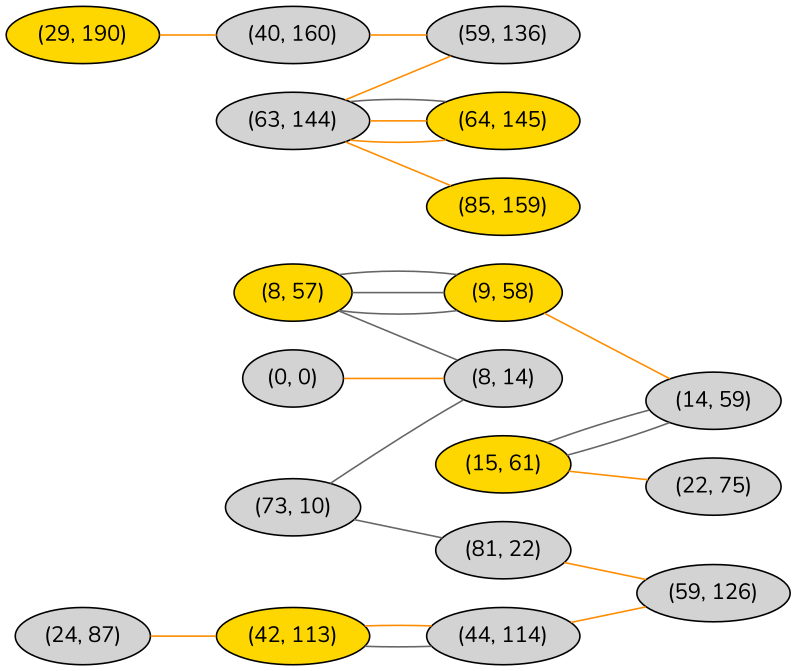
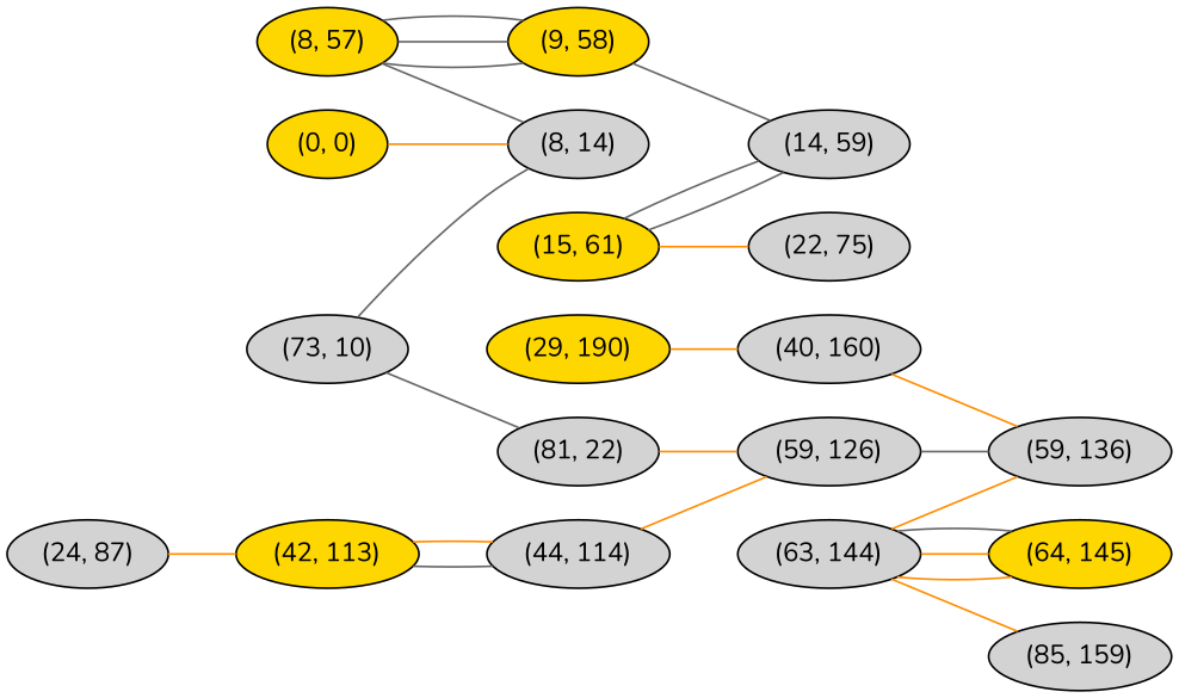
  graph {
    fontname=Nunito
    rankdir=LR
    node [fillcolor=lightgrey fontname=Nunito style=filled]
    edge [color=darkorange fontname=Nunito weight=1]
    "(8, 57)" [fillcolor=gold]
    "(8, 14)"
    "(9, 58)" [fillcolor=gold]
    "(14, 59)"
    "(73, 10)"
    "(81, 22)"
    "(59, 126)"
-   "(0, 0)"
+   "(0, 0)" [fillcolor=gold]
    "(42, 113)" [fillcolor=gold]
    "(24, 87)"
    "(44, 114)"
    "(29, 190)" [fillcolor=gold]
    "(40, 160)"
    "(59, 136)"
    "(63, 144)"
    "(64, 145)" [fillcolor=gold]
-   "(85, 159)" [fillcolor=gold]
+   "(85, 159)"
    "(15, 61)" [fillcolor=gold]
    "(22, 75)"
    "(8, 57)" -- "(8, 14)" [color=gray40]
    "(8, 57)" -- "(9, 58)" [color=gray40]
    "(8, 57)" -- "(9, 58)" [color=gray40]
    "(8, 57)" -- "(9, 58)" [color=gray40]
-   "(9, 58)" -- "(14, 59)"
+   "(9, 58)" -- "(14, 59)" [color=gray40]
    "(73, 10)" -- "(8, 14)" [color=gray40]
    "(73, 10)" -- "(81, 22)" [color=gray40]
    "(81, 22)" -- "(59, 126)"
+   "(59, 126)" -- "(59, 136)" [color=gray40]
    "(0, 0)" -- "(8, 14)" [weight=4]
    "(42, 113)" -- "(44, 114)" [color=gray40]
    "(42, 113)" -- "(44, 114)"
    "(24, 87)" -- "(42, 113)"
    "(44, 114)" -- "(59, 126)"
    "(29, 190)" -- "(40, 160)"
    "(40, 160)" -- "(59, 136)"
    "(63, 144)" -- "(59, 136)"
    "(63, 144)" -- "(64, 145)"
    "(63, 144)" -- "(64, 145)"
    "(63, 144)" -- "(64, 145)" [color=gray40]
    "(63, 144)" -- "(85, 159)"
    "(15, 61)" -- "(14, 59)" [color=gray40]
    "(15, 61)" -- "(14, 59)" [color=gray40]
    "(15, 61)" -- "(22, 75)"
  }
